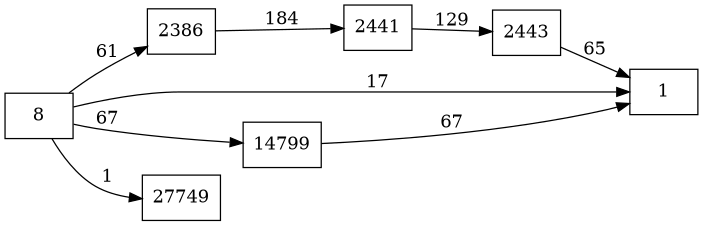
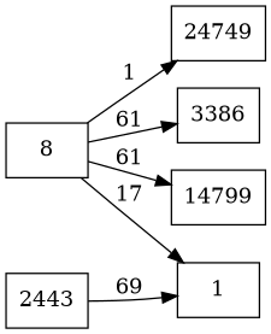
  digraph {
    rankdir=LR
    node [shape=rectangle]
-   2386
-   2441
+   2386 [label=3386]
    2443
    1
    14799
    n6 [label=8]
-   24749 [label=27749]
-   2386 -> 2441 [label=184]
-   2441 -> 2443 [label=129]
-   2443 -> 1 [label=65]
-   14799 -> 1 [label=67]
+   24749
+   2443 -> 1 [label=69]
    n6 -> 2386 [label=61]
    n6 -> 1 [label=17]
-   n6 -> 14799 [label=67]
+   n6 -> 14799 [label=61]
    n6 -> 24749 [label=1]
  }
